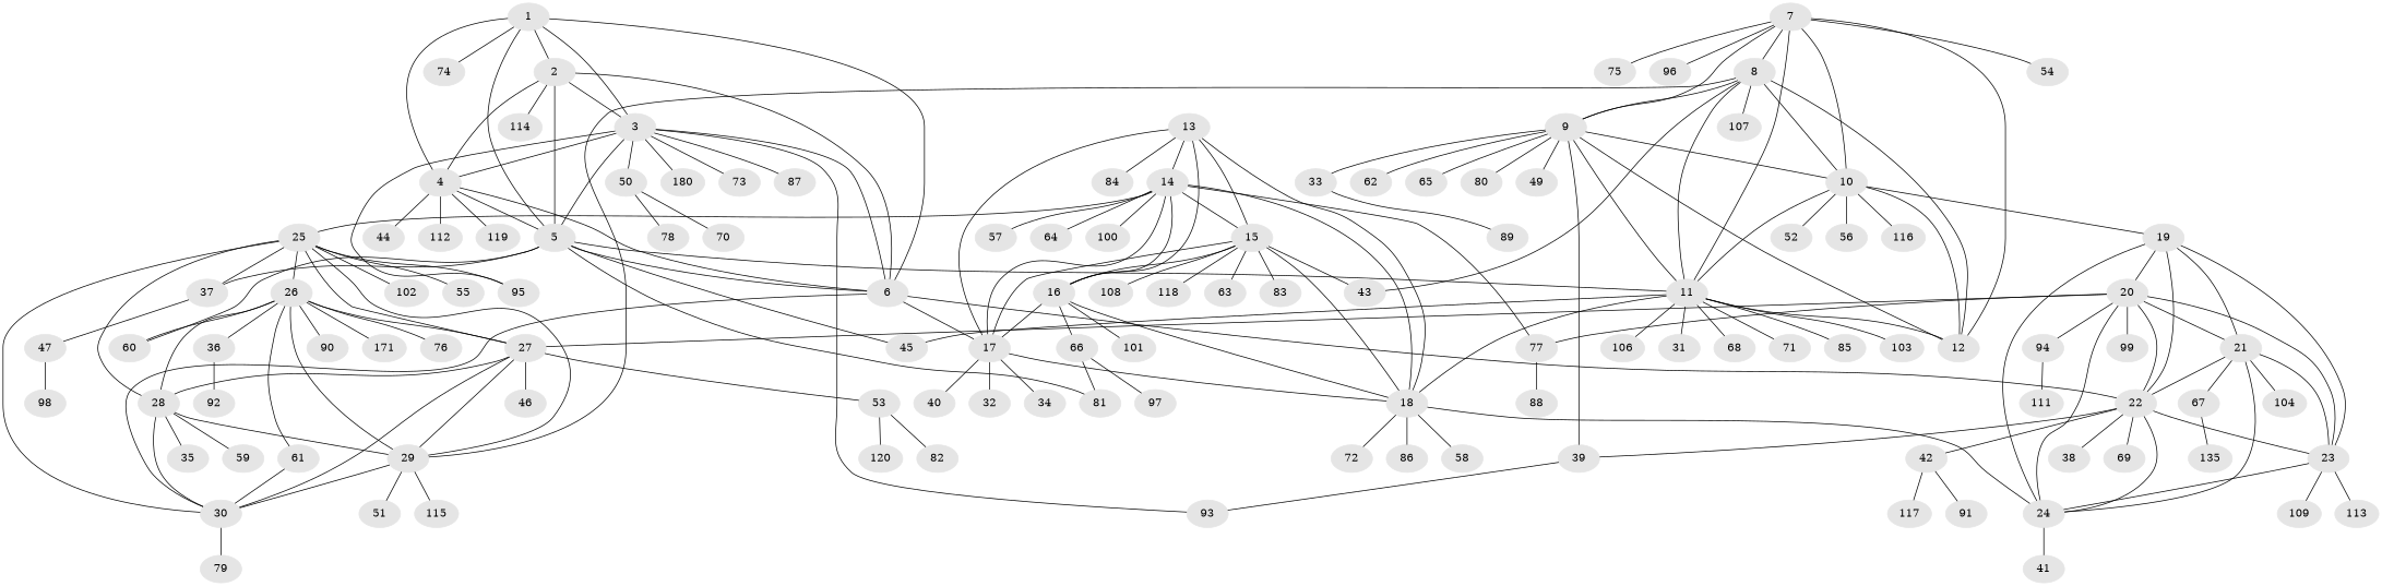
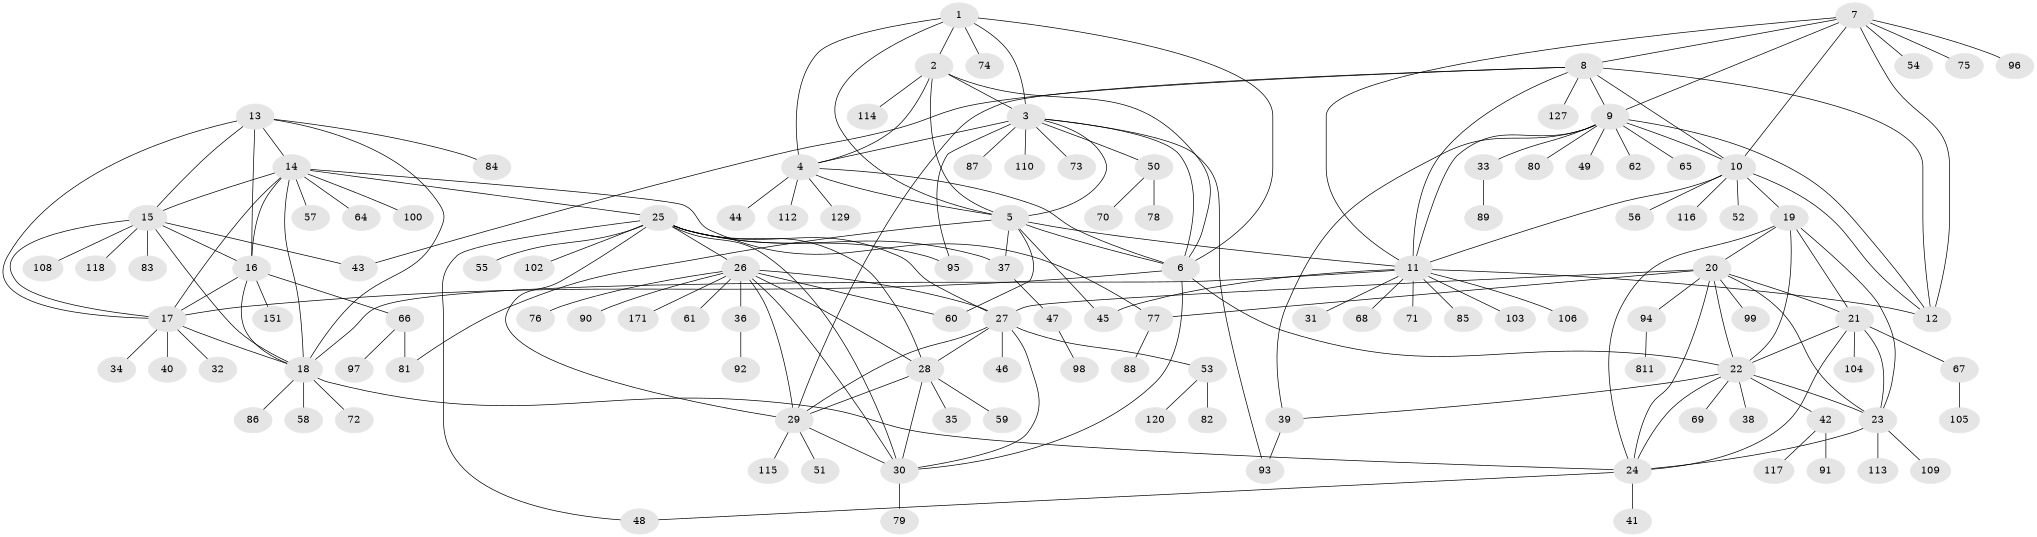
  graph {
    node [color=gray90 style=filled]
    1
    2
    3
    4
    5
    6
    74
    114
    50
    73
    87
    93
    95
-   110 [label=180]
+   110
    44
    112
-   119
+   119 [label=129]
    11
    37
    45
    60
    81
    17
    22
    30
    70
    78
    12
    18
    31
    68
    71
    85
    103
    106
    47
    32
    34
    40
    39
    24
    23
    38
    42
    69
    79
    7
    8
    9
    10
    54
    75
    96
    29
    43
-   107
+   107 [label=127]
    33
    49
    62
    65
    80
    19
    52
    56
    116
    51
    115
    89
    20
    21
    58
    72
    86
    13
    14
    15
    16
    84
    25
    57
    64
    77
    100
-   63
    83
    108
    118
    66
-   101
+   101 [label=151]
    27
+   48
    26
    28
    55
    102
    88
    97
    41
    94
    99
    67
    104
    109
    113
    46
    53
-   111
-   105 [label=135]
+   111 [label=811]
+   105
    91
    117
    36
    61
    76
    90
    n115 [label=171]
    35
    59
    92
    82
    120
    98
    1 -- 2
    1 -- 3
    1 -- 4
    1 -- 5
    1 -- 6
    1 -- 74
    2 -- 3
    2 -- 4
    2 -- 5
    2 -- 6
    2 -- 114
    3 -- 4
    3 -- 5
    3 -- 6
    3 -- 50
    3 -- 73
    3 -- 87
    3 -- 93
    3 -- 95
    3 -- 110
    4 -- 5
    4 -- 6
    4 -- 44
    4 -- 112
    4 -- 119
    5 -- 6
    5 -- 11
    5 -- 37
    5 -- 45
    5 -- 60
    5 -- 81
    6 -- 17
    6 -- 22
    6 -- 30
    50 -- 70
    50 -- 78
    11 -- 45
    11 -- 12
    11 -- 18
    11 -- 31
    11 -- 68
    11 -- 71
    11 -- 85
    11 -- 103
    11 -- 106
    37 -- 47
    17 -- 18
    17 -- 32
    17 -- 34
    17 -- 40
    22 -- 39
    22 -- 24
    22 -- 23
    22 -- 38
    22 -- 42
    22 -- 69
    30 -- 79
    18 -- 24
    18 -- 58
    18 -- 72
    18 -- 86
    47 -- 98
    39 -- 93
+   24 -- 48
    24 -- 41
    23 -- 24
    23 -- 109
    23 -- 113
    42 -- 91
    42 -- 117
    7 -- 11
    7 -- 12
    7 -- 8
    7 -- 9
    7 -- 10
    7 -- 54
    7 -- 75
    7 -- 96
    8 -- 11
    8 -- 12
    8 -- 9
    8 -- 10
    8 -- 29
    8 -- 43
    8 -- 107
    9 -- 11
    9 -- 12
    9 -- 39
    9 -- 10
    9 -- 33
    9 -- 49
    9 -- 62
    9 -- 65
    9 -- 80
    10 -- 11
    10 -- 12
    10 -- 19
    10 -- 52
    10 -- 56
    10 -- 116
    29 -- 30
    29 -- 51
    29 -- 115
    33 -- 89
    19 -- 22
    19 -- 24
    19 -- 23
    19 -- 20
    19 -- 21
    20 -- 22
    20 -- 24
    20 -- 23
    20 -- 21
    20 -- 77
    20 -- 27
    20 -- 94
    20 -- 99
    21 -- 22
    21 -- 24
    21 -- 23
    21 -- 67
    21 -- 104
    13 -- 17
    13 -- 18
    13 -- 14
    13 -- 15
    13 -- 16
    13 -- 84
    14 -- 17
    14 -- 18
    14 -- 15
    14 -- 16
    14 -- 25
    14 -- 57
    14 -- 64
    14 -- 77
    14 -- 100
    15 -- 17
    15 -- 18
    15 -- 43
    15 -- 16
-   15 -- 63
    15 -- 83
    15 -- 108
    15 -- 118
    16 -- 17
    16 -- 18
    16 -- 66
    16 -- 101
    25 -- 95
    25 -- 37
    25 -- 30
    25 -- 29
    25 -- 27
+   25 -- 48
    25 -- 26
    25 -- 28
    25 -- 55
    25 -- 102
    77 -- 88
    66 -- 81
    66 -- 97
    27 -- 30
    27 -- 29
    27 -- 28
    27 -- 46
    27 -- 53
    26 -- 60
-   61 -- 30
+   26 -- 30
    26 -- 29
    26 -- 27
    26 -- 28
    26 -- 36
    26 -- 61
    26 -- 76
    26 -- 90
    26 -- n115
    28 -- 30
    28 -- 29
    28 -- 35
    28 -- 59
    94 -- 111
    67 -- 105
    53 -- 82
    53 -- 120
    36 -- 92
  }
